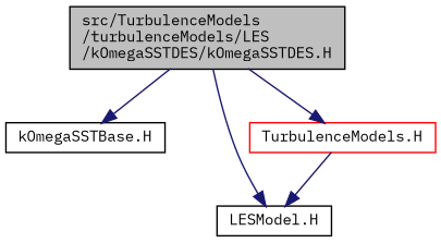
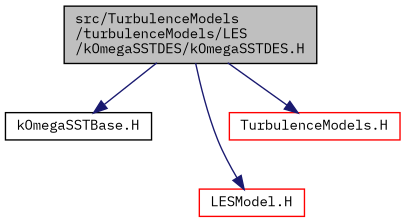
  digraph {
    fontname="IBM Plex Mono"
    node [color=black fontname="IBM Plex Mono" fontsize=10 shape=record]
    edge [color=midnightblue fontname="IBM Plex Mono" fontsize=10 labelfontname=Helvetica labelfontsize=10 style=solid]
    n1 [fillcolor=grey75 fontcolor=black height=0.2 label="src/TurbulenceModels\l/turbulenceModels/LES\l/kOmegaSSTDES/kOmegaSSTDES.H" style=filled width=0.4]
    n2 [height=0.2 label="kOmegaSSTBase.H" width=0.4]
-   n3 [height=0.2 label="LESModel.H" width=0.4]
+   n3 [color=red height=0.2 label="LESModel.H" width=0.4]
    n4 [color=red height=0.2 label="TurbulenceModels.H" width=0.4]
    n1 -> n2
    n1 -> n3
    n1 -> n4
-   n4 -> n3
  }
